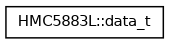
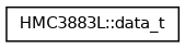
  digraph {
    rankdir=LR
-   n1 [color=black fillcolor=white fontname=Helvetica fontsize=10 height=0.2 label="HMC5883L::data_t" shape=record style=filled width=0.4]
+   n1 [color=black fillcolor=white fontname=Helvetica fontsize=10 height=0.2 label="HMC3883L::data_t" shape=record style=filled width=0.4]
  }
